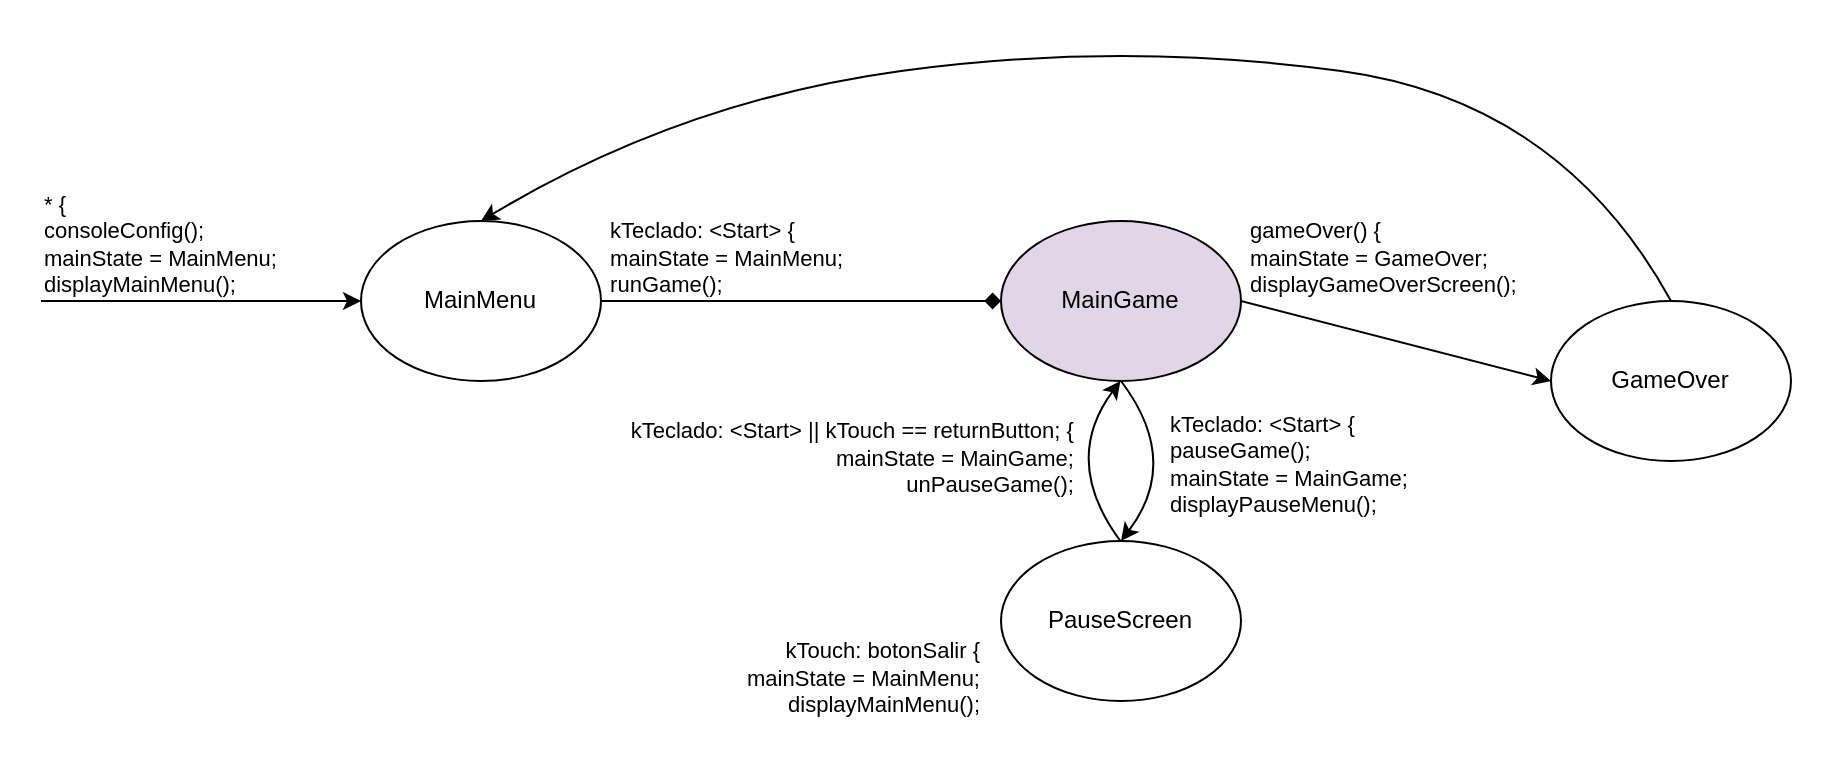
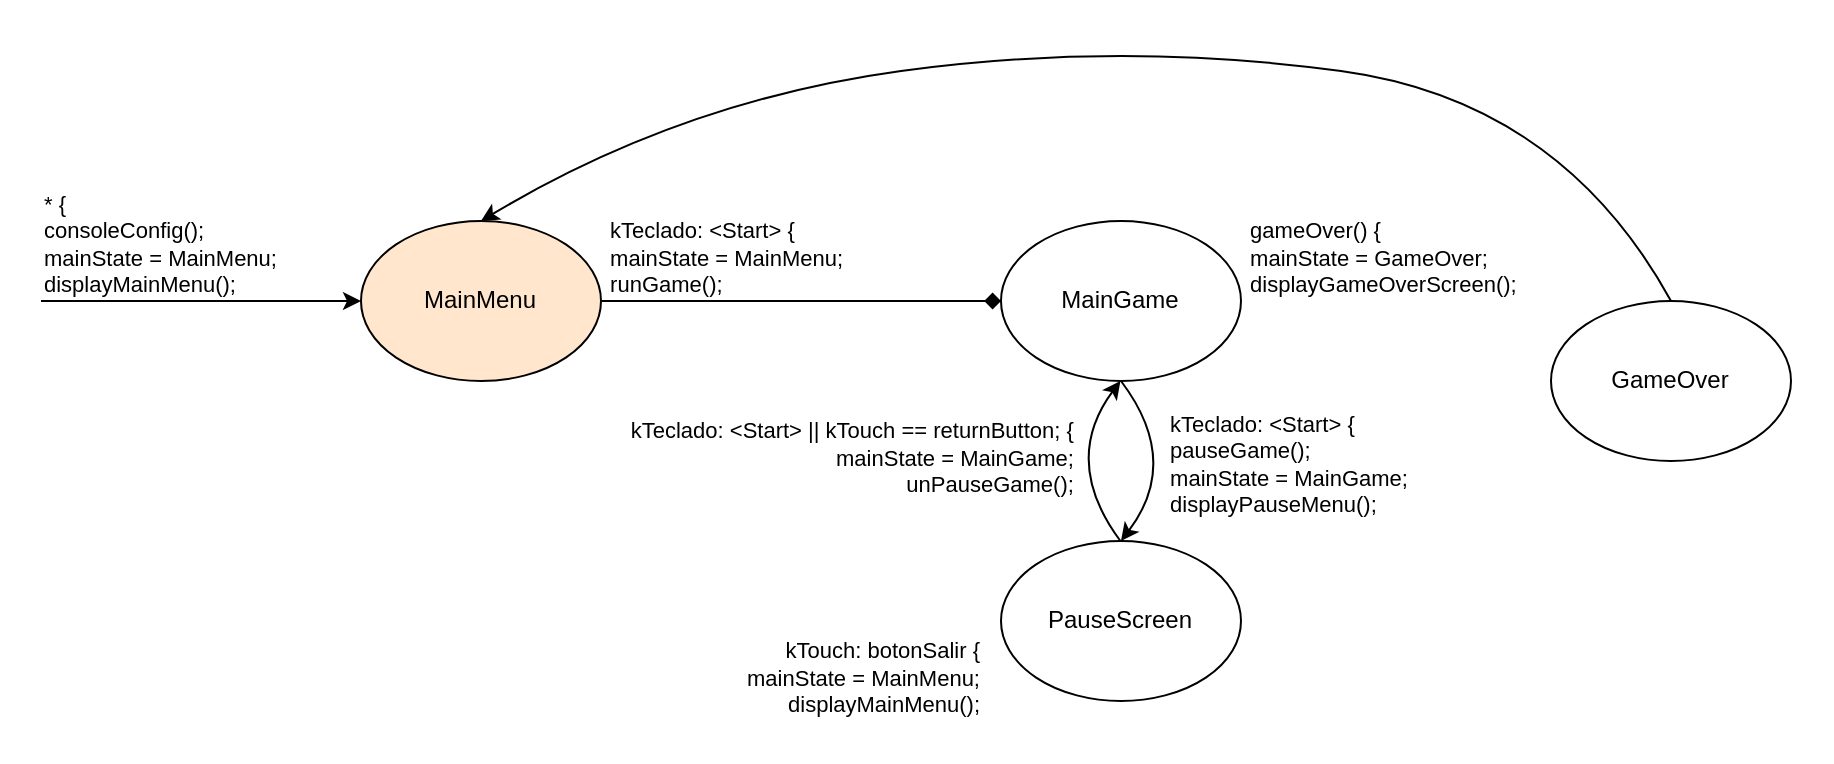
  <mxCell id="0" />
  <mxCell id="1" parent="0" />
- <mxCell id="2" value="MainMenu" style="ellipse;whiteSpace=wrap;html=1;" vertex="1" parent="1"><mxGeometry x="180" y="110" width="120" height="80" as="geometry" /></mxCell>
+ <mxCell id="2" value="MainMenu" style="ellipse;whiteSpace=wrap;html=1;fillColor=#ffe6cc;" vertex="1" parent="1"><mxGeometry x="180" y="110" width="120" height="80" as="geometry" /></mxCell>
  <mxCell id="3" value="" style="endArrow=diamond;html=1;rounded=0;exitX=1;exitY=0.5;exitDx=0;exitDy=0;" edge="1" parent="1" source="2" target="4"><mxGeometry width="50" height="50" relative="1" as="geometry"><mxPoint x="380" y="150" as="sourcePoint" /><mxPoint x="540" y="150" as="targetPoint" /></mxGeometry></mxCell>
- <mxCell id="4" value="MainGame" style="ellipse;whiteSpace=wrap;html=1;fillColor=#e1d5e7;" vertex="1" parent="1"><mxGeometry x="500" y="110" width="120" height="80" as="geometry" /></mxCell>
+ <mxCell id="4" value="MainGame" style="ellipse;whiteSpace=wrap;html=1;" vertex="1" parent="1"><mxGeometry x="500" y="110" width="120" height="80" as="geometry" /></mxCell>
  <mxCell id="5" value="GameOver" style="ellipse;whiteSpace=wrap;html=1;" vertex="1" parent="1"><mxGeometry x="775" y="150" width="120" height="80" as="geometry" /></mxCell>
- <mxCell id="6" value="" style="endArrow=classic;html=1;rounded=0;entryX=0;entryY=0.5;entryDx=0;entryDy=0;exitX=1;exitY=0.5;exitDx=0;exitDy=0;" edge="1" parent="1" source="4" target="5"><mxGeometry width="50" height="50" relative="1" as="geometry"><mxPoint x="630" y="150" as="sourcePoint" /><mxPoint x="630" y="100" as="targetPoint" /></mxGeometry></mxCell>
  <mxCell id="7" value="PauseScreen" style="ellipse;whiteSpace=wrap;html=1;" vertex="1" parent="1"><mxGeometry x="500" y="270" width="120" height="80" as="geometry" /></mxCell>
  <mxCell id="8" value="" style="curved=1;endArrow=classic;html=1;rounded=0;entryX=0.5;entryY=1;entryDx=0;entryDy=0;" edge="1" parent="1"><mxGeometry width="50" height="50" relative="1" as="geometry"><mxPoint x="559.71" y="270" as="sourcePoint" /><mxPoint x="559.71" y="190" as="targetPoint" /><Array as="points"><mxPoint x="530" y="230" /></Array></mxGeometry></mxCell>
  <mxCell id="9" value="" style="curved=1;endArrow=classic;html=1;rounded=0;entryX=0.5;entryY=1;entryDx=0;entryDy=0;" edge="1" parent="1"><mxGeometry width="50" height="50" relative="1" as="geometry"><mxPoint x="560" y="190" as="sourcePoint" /><mxPoint x="560" y="270" as="targetPoint" /><Array as="points"><mxPoint x="590.29" y="230" /></Array></mxGeometry></mxCell>
  <mxCell id="10" value="" style="endArrow=classic;html=1;rounded=0;entryX=0;entryY=0.5;entryDx=0;entryDy=0;" edge="1" parent="1" target="2"><mxGeometry relative="1" as="geometry"><mxPoint x="20" y="150" as="sourcePoint" /><mxPoint x="140" y="150" as="targetPoint" /></mxGeometry></mxCell>
  <mxCell id="11" value="* {&amp;nbsp;&lt;div&gt;consoleConfig();&lt;/div&gt;&lt;div&gt;mainState = MainMenu;&lt;/div&gt;&lt;div&gt;displayMainMenu();&lt;/div&gt;" style="edgeLabel;resizable=0;html=1;;align=left;verticalAlign=bottom;" connectable="0" vertex="1" parent="10"><mxGeometry x="-1" relative="1" as="geometry" /></mxCell>
  <mxCell id="12" value="&amp;nbsp;kTeclado: &amp;lt;Start&amp;gt; {&lt;br&gt;&lt;div&gt;&lt;span style=&quot;background-color: light-dark(#ffffff, var(--ge-dark-color, #121212)); color: light-dark(rgb(0, 0, 0), rgb(255, 255, 255));&quot;&gt;&amp;nbsp;mainState = MainMenu;&lt;/span&gt;&amp;nbsp;&lt;div&gt;&amp;nbsp;runGame();&lt;/div&gt;&lt;/div&gt;" style="edgeLabel;resizable=0;html=1;;align=left;verticalAlign=bottom;" connectable="0" vertex="1" parent="1"><mxGeometry x="300" y="150" as="geometry" /></mxCell>
  <mxCell id="13" value="&amp;nbsp;gameOver() {&lt;div&gt;&amp;nbsp;mainState = GameOver;&lt;/div&gt;&lt;div&gt;&amp;nbsp;displayGameOverScreen();&lt;/div&gt;" style="edgeLabel;resizable=0;html=1;;align=left;verticalAlign=bottom;" connectable="0" vertex="1" parent="1"><mxGeometry x="620" y="150" as="geometry" /></mxCell>
  <mxCell id="14" value="" style="curved=1;endArrow=classic;html=1;rounded=0;entryX=0.5;entryY=0;entryDx=0;entryDy=0;exitX=0.5;exitY=0;exitDx=0;exitDy=0;" edge="1" parent="1" source="5"><mxGeometry width="50" height="50" relative="1" as="geometry"><mxPoint x="290" y="60" as="sourcePoint" /><mxPoint x="240" y="110" as="targetPoint" /><Array as="points"><mxPoint x="780" y="50" /><mxPoint x="560" y="20" /><mxPoint x="340" y="50" /></Array></mxGeometry></mxCell>
  <mxCell id="15" value="kTouch: botonSalir {&lt;div&gt;mainState = MainMenu;&lt;br&gt;&lt;div&gt;displayMainMenu();&lt;/div&gt;&lt;/div&gt;" style="edgeLabel;resizable=0;html=1;;align=right;verticalAlign=bottom;" connectable="0" vertex="1" parent="1"><mxGeometry x="490" y="360" as="geometry" /></mxCell>
  <mxCell id="16" value="&amp;nbsp;kTeclado: &amp;lt;Start&amp;gt; {&amp;nbsp;&lt;div&gt;&amp;nbsp;pauseGame();&lt;/div&gt;&lt;div&gt;&amp;nbsp;mainState = MainGame;&lt;br&gt;&lt;div&gt;&amp;nbsp;displayPauseMenu();&lt;/div&gt;&lt;/div&gt;" style="edgeLabel;resizable=0;html=1;;align=left;verticalAlign=bottom;" connectable="0" vertex="1" parent="1"><mxGeometry x="580" y="260" as="geometry" /></mxCell>
  <mxCell id="17" value="&lt;div style=&quot;&quot;&gt;&lt;span style=&quot;background-color: light-dark(#ffffff, var(--ge-dark-color, #121212)); color: light-dark(rgb(0, 0, 0), rgb(255, 255, 255));&quot;&gt;&amp;nbsp;kTeclado: &amp;lt;Start&amp;gt; || kTouch == returnButton; {&amp;nbsp;&lt;/span&gt;&lt;/div&gt;&lt;div&gt;&lt;div&gt;mainState = MainGame;&amp;nbsp;&lt;/div&gt;&lt;div&gt;&lt;span style=&quot;background-color: light-dark(#ffffff, var(--ge-dark-color, #121212)); color: light-dark(rgb(0, 0, 0), rgb(255, 255, 255));&quot;&gt;unPauseGame();&lt;/span&gt;&amp;nbsp;&lt;/div&gt;&lt;/div&gt;" style="edgeLabel;resizable=0;html=1;;align=right;verticalAlign=bottom;" connectable="0" vertex="1" parent="1"><mxGeometry x="540" y="250" as="geometry" /></mxCell>
